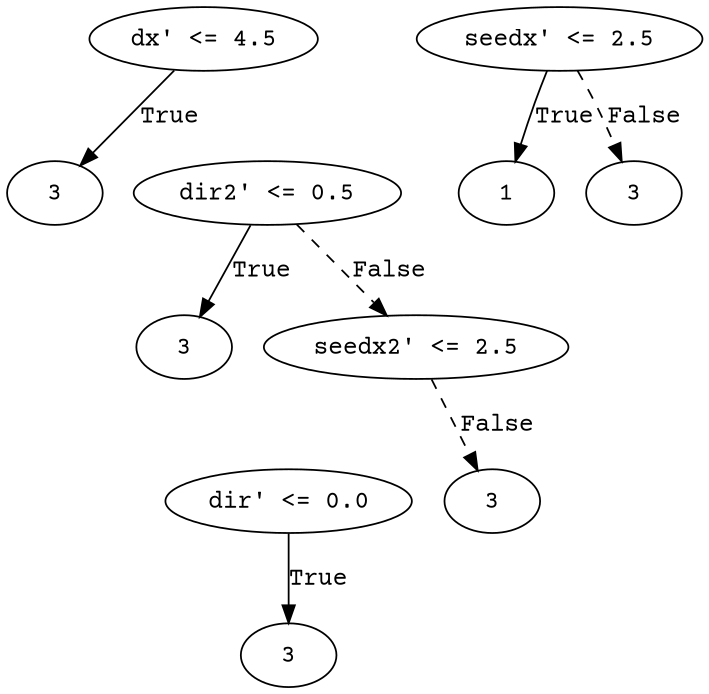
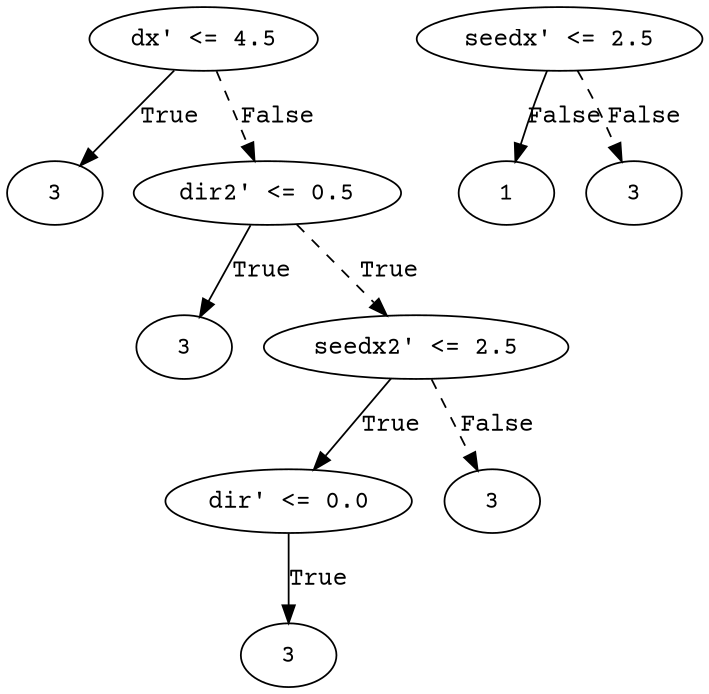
  digraph {
    fontname="Courier Prime"
    node [fontname="Courier Prime"]
    edge [fontname="Courier Prime"]
    n1 [label="dx' <= 4.5"]
    n2 [label=3]
    n3 [label="dir2' <= 0.5"]
    n4 [label=3]
    n5 [label="seedx2' <= 2.5"]
    n6 [label="dir' <= 0.0"]
    n7 [label=3]
    n8 [label=3]
    n9 [label="seedx' <= 2.5"]
    n10 [label=1]
    n11 [label=3]
    n1 -> n2 [label=True]
+   n1 -> n3 [label=False style=dashed]
    n3 -> n4 [label=True]
-   n3 -> n5 [label=False style=dashed]
+   n3 -> n5 [label=True style=dashed]
+   n5 -> n6 [label=True]
    n5 -> n7 [label=False style=dashed]
    n6 -> n8 [label=True]
-   n9 -> n10 [label=True]
+   n9 -> n10 [label=False]
    n9 -> n11 [label=False style=dashed]
  }
